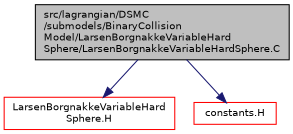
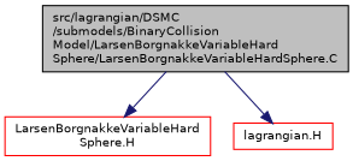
  digraph {
    node [color=red fontname=Helvetica fontsize=10 shape=record]
    edge [color=midnightblue fontname=Helvetica fontsize=10 labelfontname=Helvetica labelfontsize=10 style=solid]
    n1 [color=black fillcolor=grey75 fontcolor=black height=0.2 label="src/lagrangian/DSMC\l/submodels/BinaryCollision\lModel/LarsenBorgnakkeVariableHard\lSphere/LarsenBorgnakkeVariableHardSphere.C" style=filled width=0.4]
    n2 [height=0.2 label="LarsenBorgnakkeVariableHard\lSphere.H" width=0.4]
-   n3 [height=0.2 label="constants.H" width=0.4]
+   n3 [height=0.2 label="lagrangian.H" width=0.4]
    n1 -> n2
    n1 -> n3
  }
